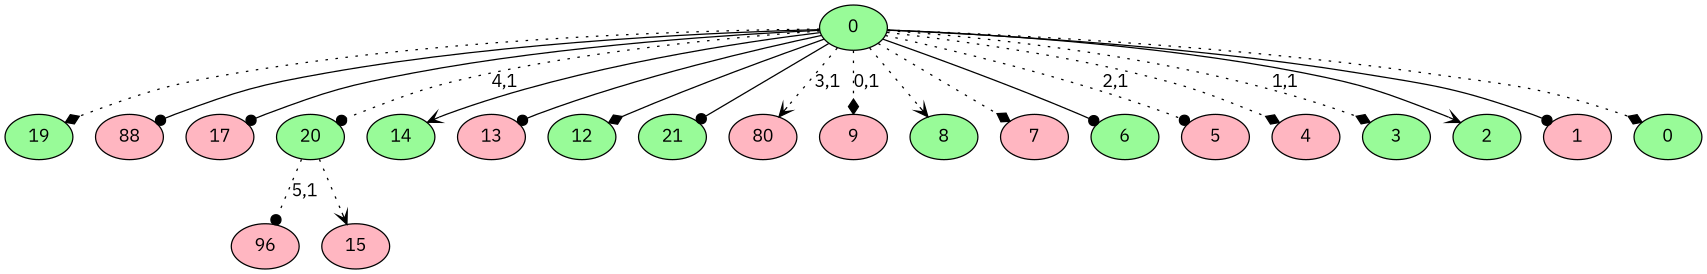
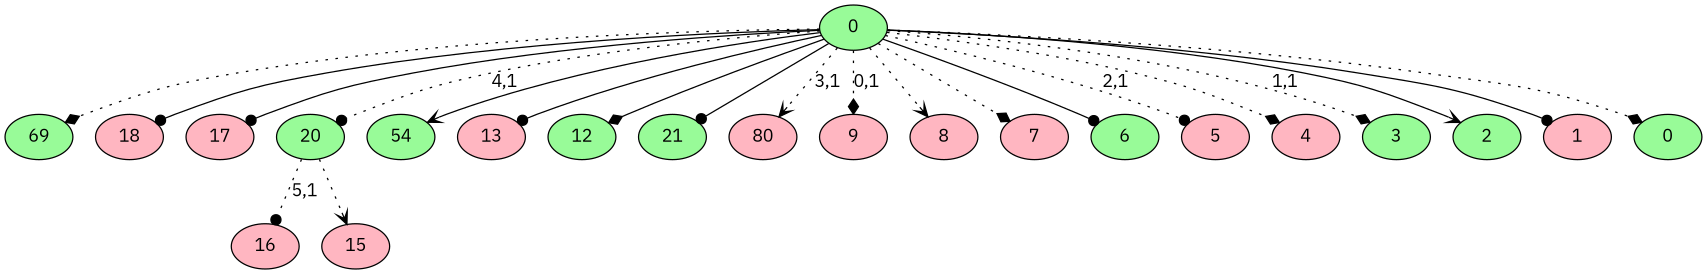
  digraph {
    fontname="IBM Plex Sans"
    node [fillcolor=lightpink fontname="IBM Plex Sans" style=filled]
    edge [arrowhead=dot fontname="IBM Plex Sans" style=dotted]
-   n1 [fillcolor=palegreen label=19]
-   n2 [label=88]
+   n1 [fillcolor=palegreen label=69]
+   n2 [label=18]
    n3 [label=17]
-   n4 [label=96]
+   n4 [label=16]
    n5 [label=15]
    20 [fillcolor=palegreen]
-   n7 [fillcolor=palegreen label=14]
+   n7 [fillcolor=palegreen label=54]
    n8 [label=13]
    n9 [fillcolor=palegreen label=12]
    n10 [fillcolor=palegreen label=21]
    n11 [label=80]
    n12 [label=9]
-   n13 [fillcolor=palegreen label=8]
+   n13 [label=8]
    n14 [label=7]
    n15 [fillcolor=palegreen label=6]
    n16 [label=5]
    n17 [label=4]
    n18 [fillcolor=palegreen label=3]
    n19 [fillcolor=palegreen label=2]
    n20 [label=1]
    n21 [fillcolor=palegreen label=0]
    0 [fillcolor=palegreen]
    20 -> n4 [label="5,1"]
    20 -> n5 [arrowhead=vee]
    0 -> n1 [arrowhead=diamond]
    0 -> n2 [style=solid]
    0 -> n3 [style=solid]
    0 -> 20 [label="4,1"]
    0 -> n7 [arrowhead=vee style=solid]
    0 -> n8 [style=solid]
    0 -> n9 [arrowhead=diamond style=solid]
    0 -> n10 [style=solid]
    0 -> n11 [arrowhead=vee label="3,1"]
    0 -> n12 [arrowhead=diamond label="0,1"]
    0 -> n13 [arrowhead=vee]
    0 -> n14 [arrowhead=diamond]
    0 -> n15 [style=solid]
    0 -> n16 [label="2,1"]
    0 -> n17 [arrowhead=diamond]
    0 -> n18 [arrowhead=diamond label="1,1"]
    0 -> n19 [arrowhead=vee style=solid]
    0 -> n20 [style=solid]
    0 -> n21 [arrowhead=diamond]
  }
